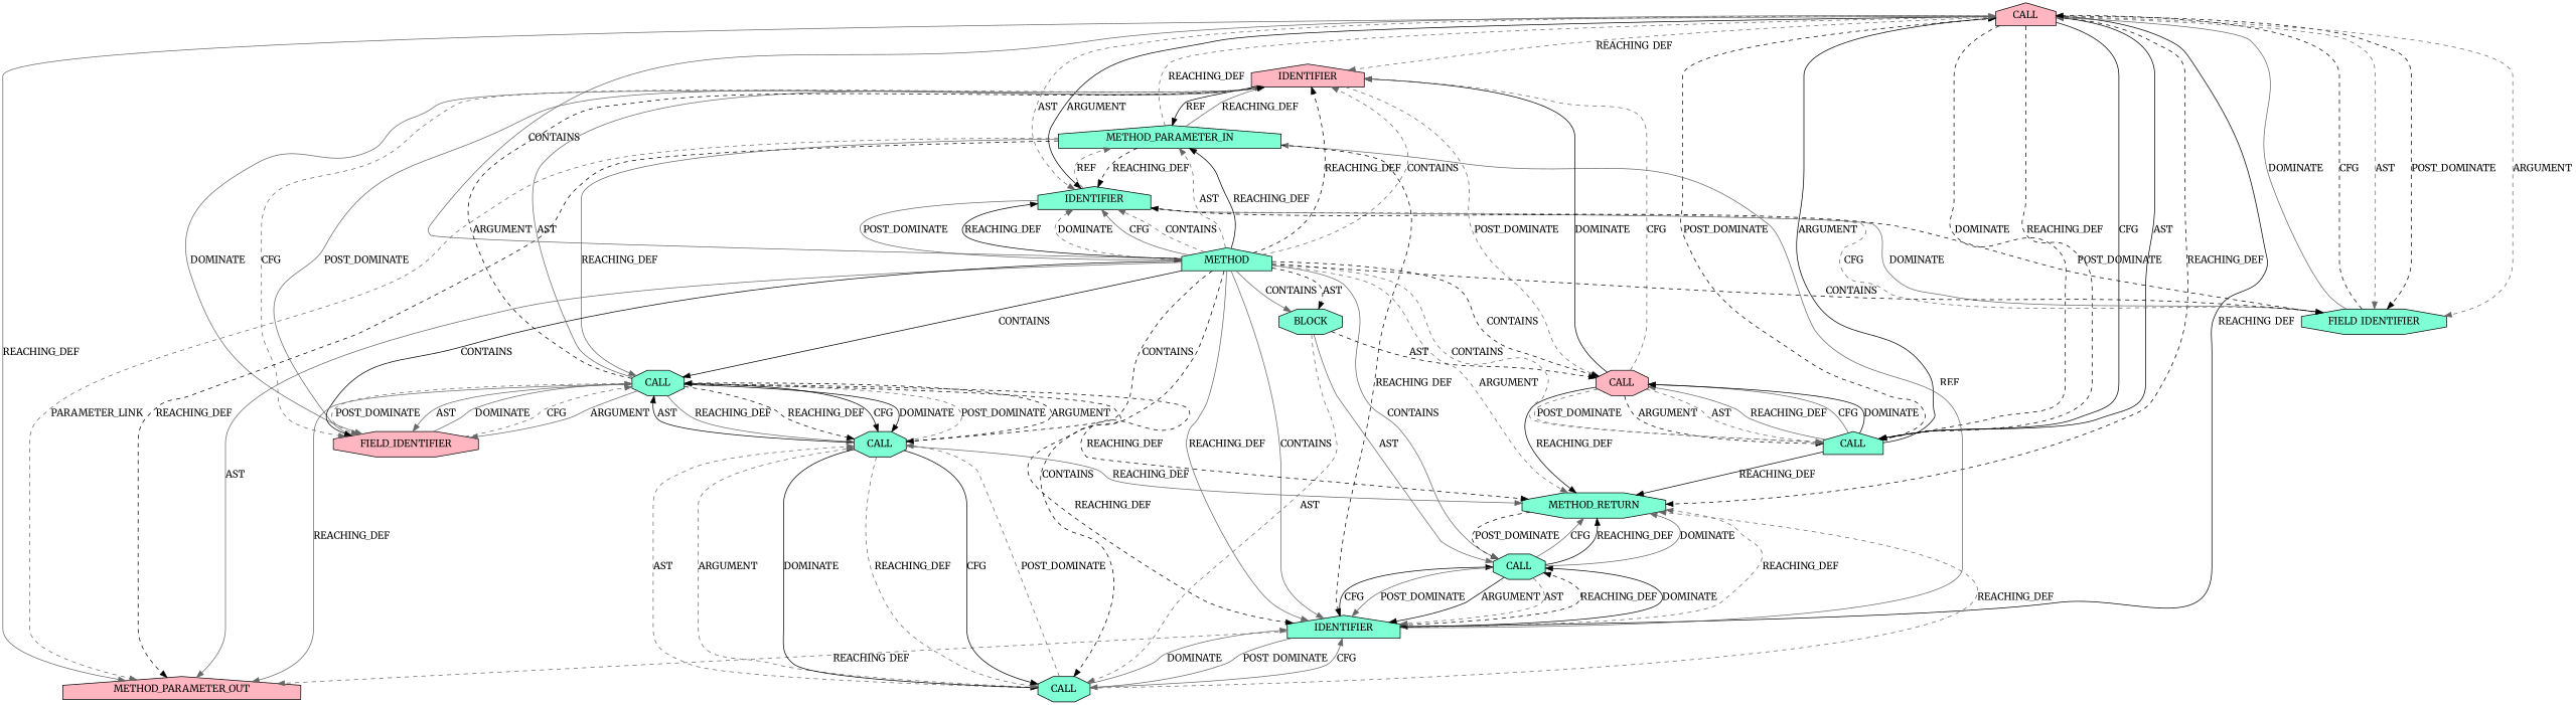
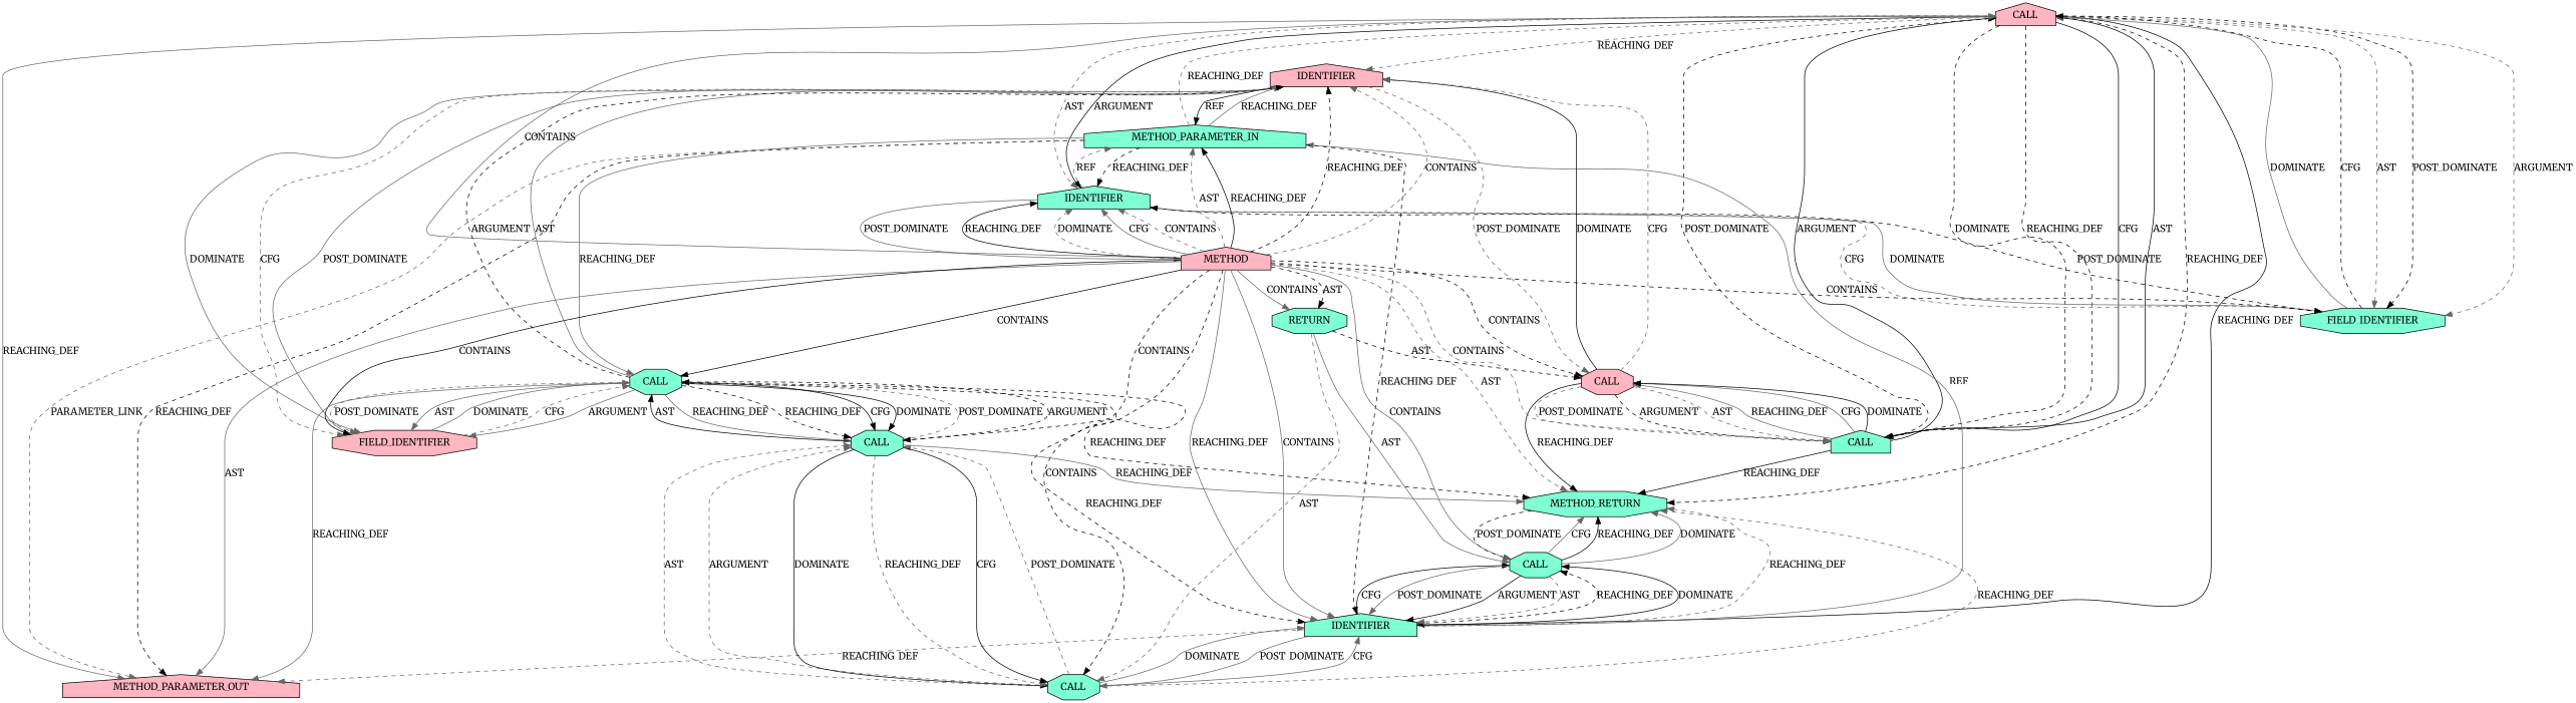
  digraph {
    fontname=Merriweather
    node [ARGUMENT_INDEX=1 CODE=strp COLUMN_NUMBER=20 LINE_NUMBER=614 NAME=strp ORDER=1 TYPE_FULL_NAME="<empty>" fillcolor=aquamarine fontname=Merriweather shape=octagon style=filled]
    edge [color=gray40 fontname=Merriweather style=dashed]
    n1 [CODE="strp->stopped" COLUMN_NUMBER=11 DISPATCH_TYPE=STATIC_DISPATCH METHOD_FULL_NAME="<operator>.indirectFieldAccess" NAME="<operator>.indirectFieldAccess" fillcolor=lightpink label=CALL shape=house]
    n2 [LINE_NUMBER=616 TYPE_FULL_NAME="tls_strparser*" fillcolor=lightpink label=IDENTIFIER shape=house]
    n3 [CODE="!strp->stopped" COLUMN_NUMBER=10 DISPATCH_TYPE=STATIC_DISPATCH METHOD_FULL_NAME="<operator>.logicalNot" NAME="<operator>.logicalNot" label=CALL shape=house]
    n4 [COLUMN_NUMBER=23 LINE_NUMBER=617 TYPE_FULL_NAME="tls_strparser*" label=IDENTIFIER shape=house]
    n5 [COLUMN_NUMBER=11 TYPE_FULL_NAME="tls_strparser*" label=IDENTIFIER shape=house]
    n6 [ARGUMENT_INDEX=2 CANONICAL_NAME=stopped CODE=stopped COLUMN_NUMBER=11 ORDER=2 label=FIELD_IDENTIFIER NAME="" TYPE_FULL_NAME=""]
    n7 [CODE="struct tls_strparser *strp" EVALUATION_STRATEGY=BY_VALUE INDEX=1 IS_VARIADIC=false LINE_NUMBER=612 TYPE_FULL_NAME="tls_strparser*" fillcolor=lightpink label=METHOD_PARAMETER_OUT shape=house ARGUMENT_INDEX=""]
    n8 [CODE=RET COLUMN_NUMBER=1 EVALUATION_STRATEGY=BY_VALUE LINE_NUMBER=612 ORDER=3 TYPE_FULL_NAME=void label=METHOD_RETURN ARGUMENT_INDEX="" NAME=""]
    n9 [CODE="struct tls_strparser *strp" EVALUATION_STRATEGY=BY_VALUE INDEX=1 IS_VARIADIC=false LINE_NUMBER=612 TYPE_FULL_NAME="tls_strparser*" label=METHOD_PARAMETER_IN shape=house ARGUMENT_INDEX=""]
    n10 [ARGUMENT_INDEX=-1 CODE="WARN_ON(!strp->stopped)" COLUMN_NUMBER=2 DISPATCH_TYPE=STATIC_DISPATCH METHOD_FULL_NAME=WARN_ON NAME=WARN_ON fillcolor=lightpink label=CALL]
    n11 [ARGUMENT_INDEX=2 CANONICAL_NAME=work CODE=work LINE_NUMBER=616 ORDER=2 fillcolor=lightpink label=FIELD_IDENTIFIER NAME="" TYPE_FULL_NAME=""]
    n12 [ARGUMENT_INDEX=-1 CODE="cancel_work_sync(&strp->work)" COLUMN_NUMBER=2 DISPATCH_TYPE=STATIC_DISPATCH LINE_NUMBER=616 METHOD_FULL_NAME=cancel_work_sync NAME=cancel_work_sync ORDER=2 label=CALL]
    n13 [ARGUMENT_INDEX=-1 CODE="tls_strp_anchor_free(strp)" COLUMN_NUMBER=2 DISPATCH_TYPE=STATIC_DISPATCH LINE_NUMBER=617 METHOD_FULL_NAME=tls_strp_anchor_free NAME=tls_strp_anchor_free ORDER=3 label=CALL]
-   n14 [AST_PARENT_FULL_NAME="tls_strp.c:<global>" AST_PARENT_TYPE=TYPE_DECL CODE="void tls_strp_done(struct tls_strparser *strp)\n{\n	WARN_ON(!strp->stopped);\n\n	cancel_work_sync(&strp->work);\n	tls_strp_anchor_free(strp);\n}" COLUMN_NUMBER=1 COLUMN_NUMBER_END=1 FILENAME="tls_strp.c" FULL_NAME=tls_strp_done IS_EXTERNAL=false LINE_NUMBER=612 LINE_NUMBER_END=618 NAME=tls_strp_done ORDER=26 SIGNATURE="void tls_strp_done (tls_strparser*)" label=METHOD shape=house ARGUMENT_INDEX="" TYPE_FULL_NAME=""]
+   n14 [AST_PARENT_FULL_NAME="tls_strp.c:<global>" AST_PARENT_TYPE=TYPE_DECL CODE="void tls_strp_done(struct tls_strparser *strp)\n{\n	WARN_ON(!strp->stopped);\n\n	cancel_work_sync(&strp->work);\n	tls_strp_anchor_free(strp);\n}" COLUMN_NUMBER=1 COLUMN_NUMBER_END=1 FILENAME="tls_strp.c" FULL_NAME=tls_strp_done IS_EXTERNAL=false LINE_NUMBER=612 LINE_NUMBER_END=618 NAME=tls_strp_done ORDER=26 SIGNATURE="void tls_strp_done (tls_strparser*)" fillcolor=lightpink label=METHOD shape=house ARGUMENT_INDEX="" TYPE_FULL_NAME=""]
    n15 [CODE="strp->work" DISPATCH_TYPE=STATIC_DISPATCH LINE_NUMBER=616 METHOD_FULL_NAME="<operator>.indirectFieldAccess" NAME="<operator>.indirectFieldAccess" label=CALL]
    n16 [CODE="&strp->work" COLUMN_NUMBER=19 DISPATCH_TYPE=STATIC_DISPATCH LINE_NUMBER=616 METHOD_FULL_NAME="<operator>.addressOf" NAME="<operator>.addressOf" label=CALL]
-   n17 [ARGUMENT_INDEX=-1 CODE="{\n	WARN_ON(!strp->stopped);\n\n	cancel_work_sync(&strp->work);\n	tls_strp_anchor_free(strp);\n}" COLUMN_NUMBER=1 LINE_NUMBER=613 ORDER=2 TYPE_FULL_NAME=void label=BLOCK NAME=""]
+   n17 [ARGUMENT_INDEX=-1 CODE="{\n	WARN_ON(!strp->stopped);\n\n	cancel_work_sync(&strp->work);\n	tls_strp_anchor_free(strp);\n}" COLUMN_NUMBER=1 LINE_NUMBER=613 ORDER=2 TYPE_FULL_NAME=void label=RETURN NAME=""]
    n1 -> n2 [VARIABLE="strp->stopped" label=REACHING_DEF]
    n1 -> n3 [color=black label=DOMINATE]
    n1 -> n3 [VARIABLE="strp->stopped" color=black label=REACHING_DEF]
    n1 -> n3 [color=black label=CFG style=solid]
    n1 -> n4 [VARIABLE="strp->stopped" color=black label=REACHING_DEF style=solid]
    n1 -> n5 [color=black label=ARGUMENT style=solid]
    n1 -> n5 [label=AST]
    n1 -> n6 [label=AST]
    n1 -> n6 [color=black label=POST_DOMINATE]
    n1 -> n6 [label=ARGUMENT]
    n1 -> n7 [VARIABLE="strp->stopped" label=REACHING_DEF style=solid]
    n1 -> n8 [VARIABLE="strp->stopped" color=black label=REACHING_DEF]
    n2 -> n9 [color=black label=REF style=solid]
    n2 -> n10 [label=POST_DOMINATE]
    n2 -> n11 [label=DOMINATE style=solid]
    n2 -> n11 [label=CFG]
    n3 -> n1 [color=black label=AST style=solid]
    n3 -> n1 [color=black label=POST_DOMINATE]
    n3 -> n1 [color=black label=ARGUMENT style=solid]
    n3 -> n8 [VARIABLE="!strp->stopped" color=black label=REACHING_DEF style=solid]
    n3 -> n10 [VARIABLE="!strp->stopped" label=REACHING_DEF style=solid]
    n3 -> n10 [label=CFG style=solid]
    n3 -> n10 [color=black label=DOMINATE style=solid]
    n4 -> n7 [VARIABLE=strp label=REACHING_DEF]
    n4 -> n8 [VARIABLE=strp label=REACHING_DEF]
    n4 -> n9 [label=REF style=solid]
    n4 -> n12 [label=POST_DOMINATE style=solid]
    n4 -> n13 [VARIABLE=strp color=black label=REACHING_DEF]
    n4 -> n13 [color=black label=DOMINATE style=solid]
    n4 -> n13 [color=black label=CFG style=solid]
    n5 -> n6 [label=CFG]
    n5 -> n6 [label=DOMINATE style=solid]
    n5 -> n9 [label=REF]
    n5 -> n14 [label=POST_DOMINATE style=solid]
    n6 -> n1 [label=DOMINATE style=solid]
    n6 -> n1 [color=black label=CFG]
    n6 -> n5 [color=black label=POST_DOMINATE]
    n8 -> n13 [color=black label=POST_DOMINATE]
    n9 -> n1 [VARIABLE=strp label=REACHING_DEF]
    n9 -> n2 [VARIABLE=strp label=REACHING_DEF style=solid]
    n9 -> n4 [VARIABLE=strp color=black label=REACHING_DEF]
    n9 -> n5 [VARIABLE=strp color=black label=REACHING_DEF]
    n9 -> n7 [VARIABLE=strp color=black label=REACHING_DEF]
    n9 -> n7 [label=PARAMETER_LINK]
    n9 -> n15 [VARIABLE=strp label=REACHING_DEF style=solid]
    n10 -> n2 [color=black label=DOMINATE style=solid]
    n10 -> n2 [label=CFG]
    n10 -> n3 [label=POST_DOMINATE]
    n10 -> n3 [color=black label=ARGUMENT]
    n10 -> n3 [label=AST]
    n10 -> n8 [VARIABLE="WARN_ON(!strp->stopped)" color=black label=REACHING_DEF style=solid]
    n11 -> n2 [label=POST_DOMINATE style=solid]
    n11 -> n15 [label=DOMINATE style=solid]
    n11 -> n15 [label=CFG]
    n12 -> n4 [label=CFG style=solid]
    n12 -> n4 [label=DOMINATE style=solid]
    n12 -> n8 [VARIABLE="cancel_work_sync(&strp->work)" label=REACHING_DEF]
    n12 -> n16 [label=POST_DOMINATE]
    n12 -> n16 [label=AST]
    n12 -> n16 [label=ARGUMENT]
    n13 -> n4 [label=POST_DOMINATE style=solid]
    n13 -> n4 [color=black label=ARGUMENT style=solid]
    n13 -> n4 [label=AST]
    n13 -> n8 [label=CFG style=solid]
    n13 -> n8 [VARIABLE="tls_strp_anchor_free(strp)" color=black label=REACHING_DEF style=solid]
    n13 -> n8 [label=DOMINATE style=solid]
    n14 -> n1 [label=CONTAINS style=solid]
    n14 -> n2 [color=black label=REACHING_DEF]
    n14 -> n2 [label=CONTAINS]
    n14 -> n3 [label=CONTAINS]
    n14 -> n4 [label=REACHING_DEF style=solid]
    n14 -> n4 [label=CONTAINS style=solid]
    n14 -> n5 [color=black label=REACHING_DEF style=solid]
    n14 -> n5 [label=DOMINATE]
    n14 -> n5 [label=CFG style=solid]
    n14 -> n5 [label=CONTAINS]
    n14 -> n6 [color=black label=CONTAINS]
    n14 -> n7 [label=AST style=solid]
-   n14 -> n8 [label=ARGUMENT]
+   n14 -> n8 [label=AST]
    n14 -> n9 [color=black label=REACHING_DEF style=solid]
    n14 -> n9 [label=AST]
    n14 -> n10 [color=black label=CONTAINS]
    n14 -> n11 [color=black label=CONTAINS style=solid]
    n14 -> n12 [color=black label=CONTAINS]
    n14 -> n13 [label=CONTAINS style=solid]
    n14 -> n15 [color=black label=CONTAINS style=solid]
    n14 -> n16 [color=black label=CONTAINS]
    n14 -> n17 [color=black label=AST]
    n14 -> n17 [label=CONTAINS style=solid]
    n15 -> n2 [label=AST style=solid]
    n15 -> n2 [color=black label=ARGUMENT]
    n15 -> n4 [VARIABLE="strp->work" color=black label=REACHING_DEF]
    n15 -> n7 [VARIABLE="strp->work" label=REACHING_DEF style=solid]
    n15 -> n8 [VARIABLE="strp->work" color=black label=REACHING_DEF]
    n15 -> n11 [label=ARGUMENT style=solid]
    n15 -> n11 [label=AST style=solid]
    n15 -> n11 [label=POST_DOMINATE]
    n15 -> n16 [VARIABLE="strp->work" label=REACHING_DEF style=solid]
    n15 -> n16 [VARIABLE="strp->work" color=black label=REACHING_DEF]
    n15 -> n16 [color=black label=CFG style=solid]
    n15 -> n16 [color=black label=DOMINATE style=solid]
    n16 -> n8 [VARIABLE="&strp->work" label=REACHING_DEF style=solid]
    n16 -> n12 [color=black label=DOMINATE style=solid]
    n16 -> n12 [VARIABLE="&strp->work" label=REACHING_DEF]
    n16 -> n12 [color=black label=CFG style=solid]
    n16 -> n15 [label=POST_DOMINATE]
    n16 -> n15 [color=black label=ARGUMENT]
    n16 -> n15 [color=black label=AST style=solid]
    n17 -> n10 [color=black label=AST]
    n17 -> n12 [label=AST]
    n17 -> n13 [label=AST style=solid]
  }
